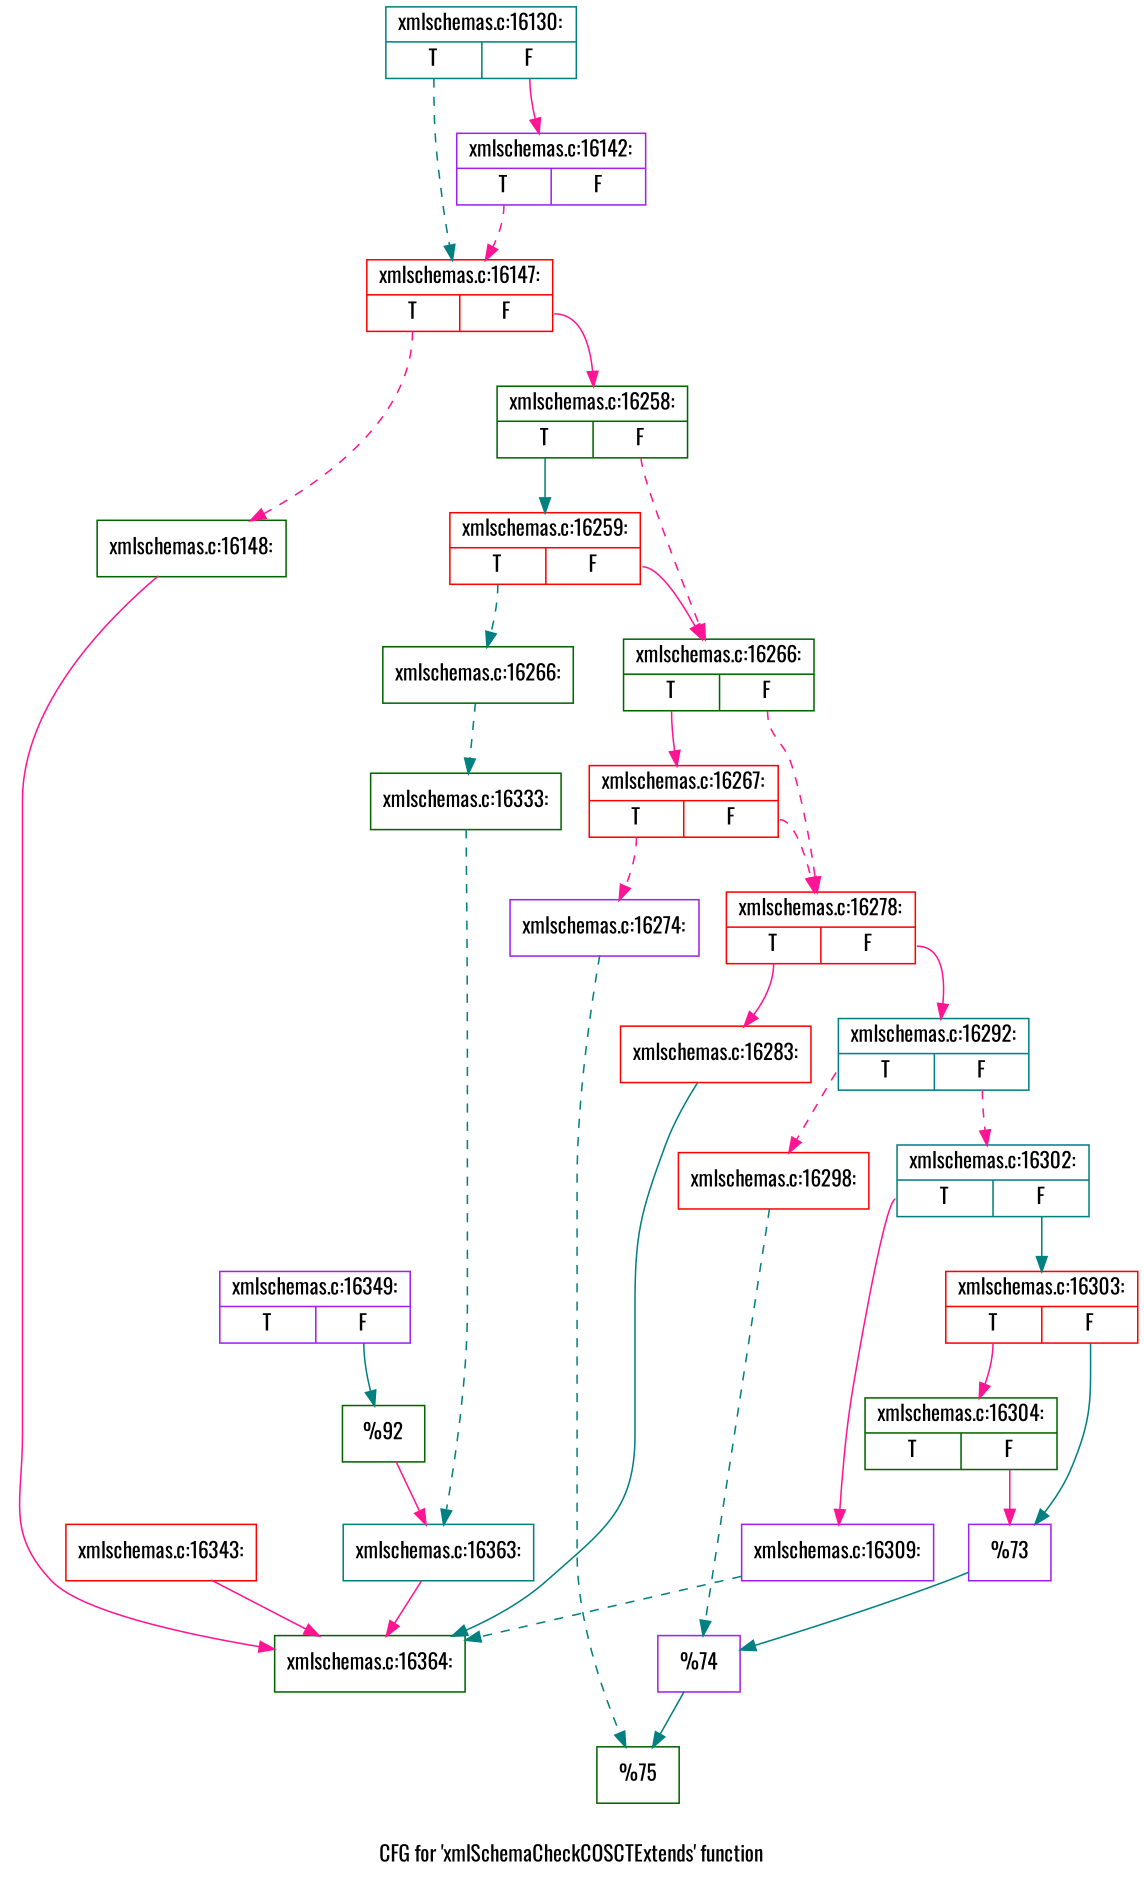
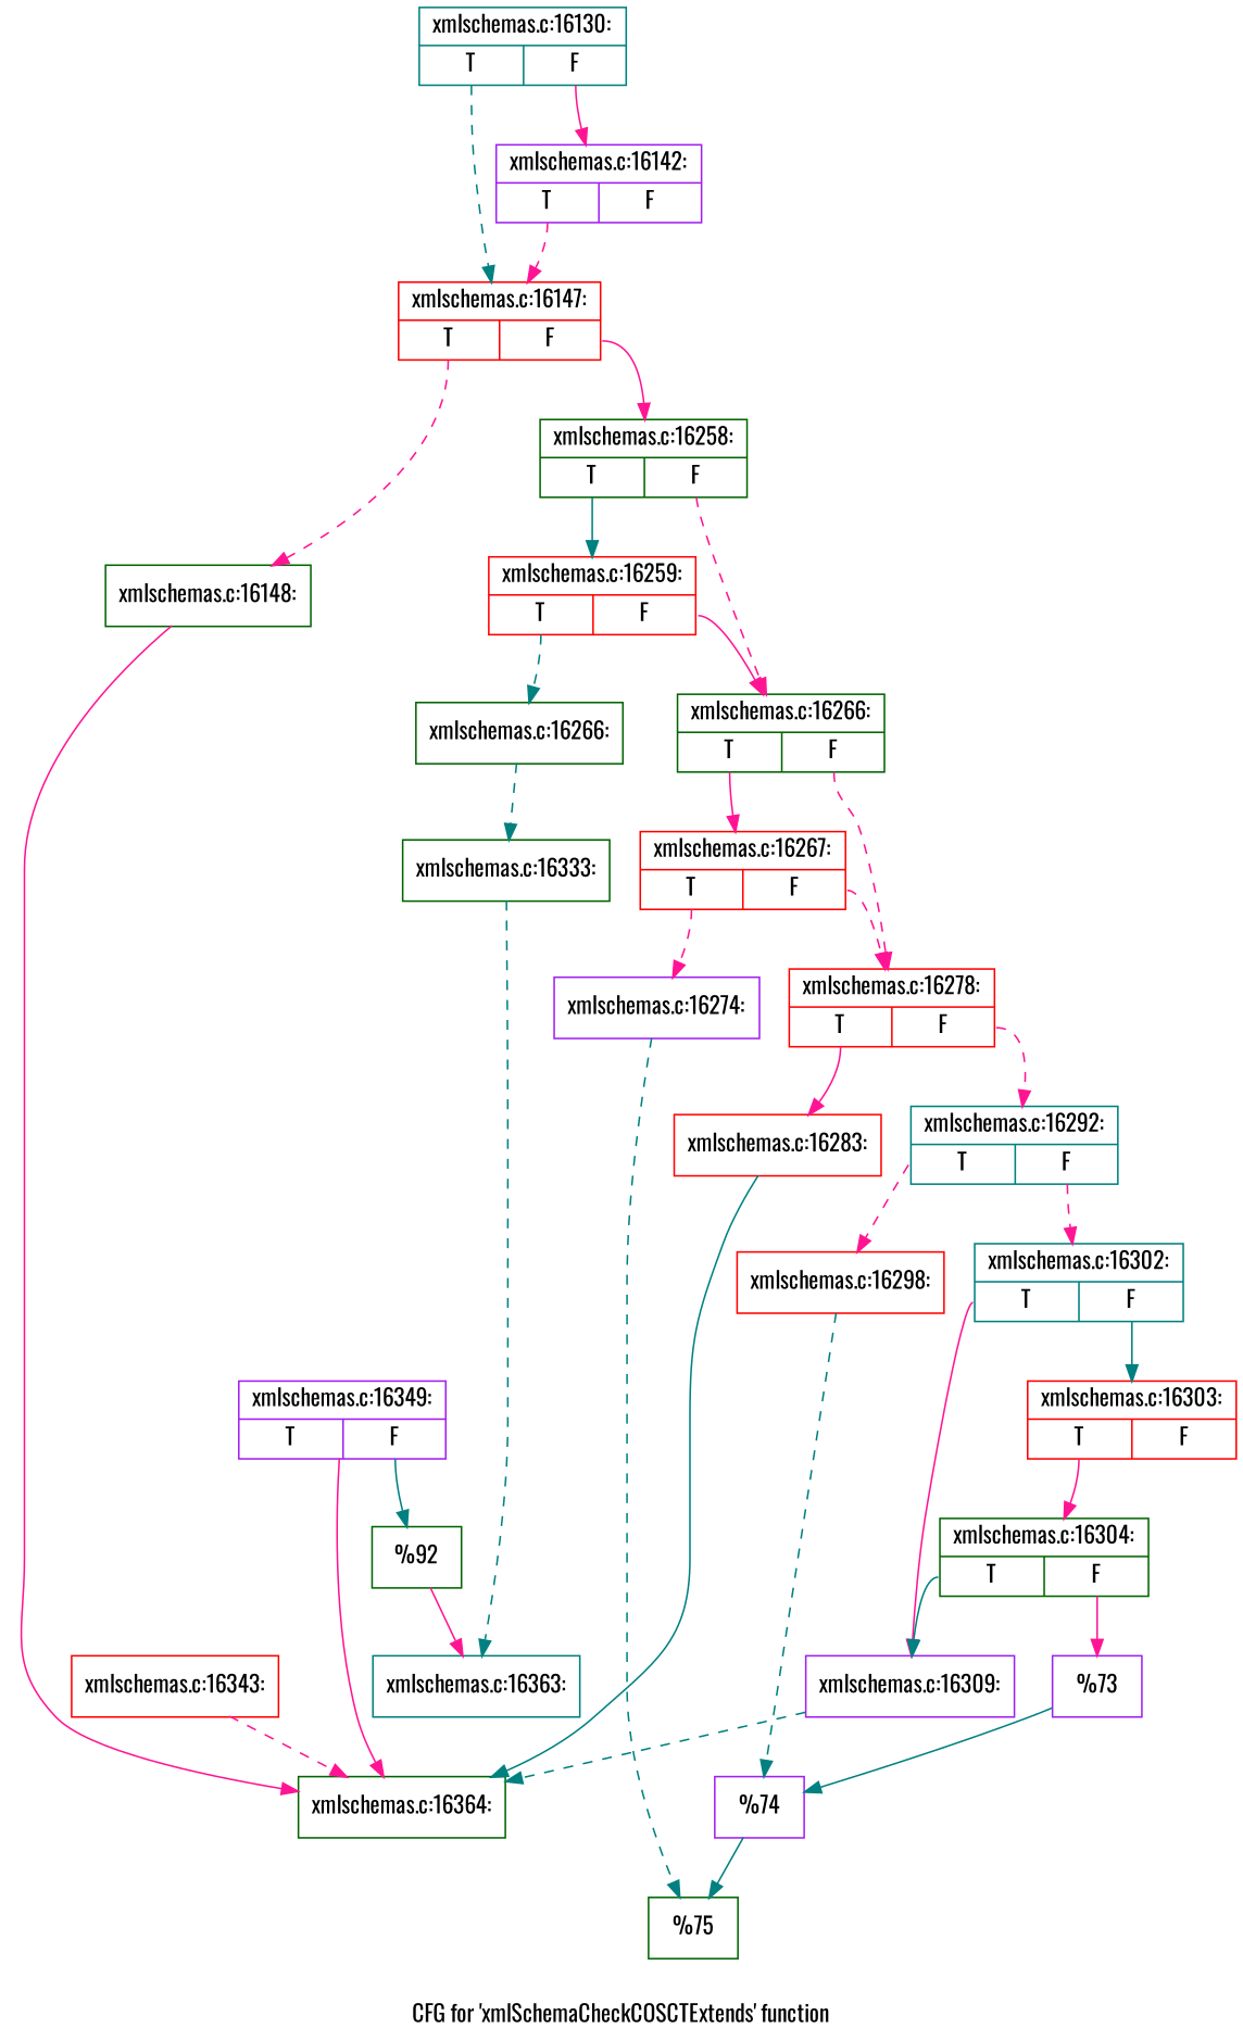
  digraph {
    fontname=Oswald
    label="CFG for 'xmlSchemaCheckCOSCTExtends' function"
    node [color=darkgreen fontname=Oswald shape=record]
    edge [color=deeppink fontname=Oswald style=solid]
    n1 [color=teal label="{xmlschemas.c:16130:|{<s0>T|<s1>F}}"]
    n2 [color=red label="{xmlschemas.c:16147:|{<s0>T|<s1>F}}"]
    n3 [color=purple label="{xmlschemas.c:16142:|{<s0>T|<s1>F}}"]
    n4 [label="{xmlschemas.c:16148:}"]
    n5 [label="{xmlschemas.c:16258:|{<s0>T|<s1>F}}"]
    n6 [label="{xmlschemas.c:16364:}"]
    n7 [color=red label="{xmlschemas.c:16259:|{<s0>T|<s1>F}}"]
    n8 [label="{xmlschemas.c:16266:|{<s0>T|<s1>F}}"]
    n9 [color=red label="{xmlschemas.c:16343:}"]
    n10 [color=purple label="{xmlschemas.c:16349:|{<s0>T|<s1>F}}"]
    n11 [label="{%92}"]
    n12 [label="{xmlschemas.c:16266:}"]
    n13 [color=red label="{xmlschemas.c:16267:|{<s0>T|<s1>F}}"]
    n14 [color=red label="{xmlschemas.c:16278:|{<s0>T|<s1>F}}"]
    n15 [label="{xmlschemas.c:16333:}"]
    n16 [color=purple label="{xmlschemas.c:16274:}"]
    n17 [color=red label="{xmlschemas.c:16283:}"]
    n18 [color=teal label="{xmlschemas.c:16292:|{<s0>T|<s1>F}}"]
    n19 [color=teal label="{xmlschemas.c:16363:}"]
    n20 [label="{%75}"]
    n21 [color=red label="{xmlschemas.c:16298:}"]
    n22 [color=teal label="{xmlschemas.c:16302:|{<s0>T|<s1>F}}"]
    n23 [color=purple label="{%74}"]
    n24 [color=purple label="{xmlschemas.c:16309:}"]
    n25 [color=red label="{xmlschemas.c:16303:|{<s0>T|<s1>F}}"]
    n26 [label="{xmlschemas.c:16304:|{<s0>T|<s1>F}}"]
    n27 [color=purple label="{%73}"]
    n1 -> n2 [color=teal style=dashed tailport=s0]
    n1 -> n3 [tailport=s1]
    n2 -> n4 [style=dashed tailport=s0]
    n2 -> n5 [tailport=s1]
    n3 -> n2 [style=dashed tailport=s0]
    n4 -> n6
    n5 -> n7 [color=teal tailport=s0]
    n5 -> n8 [style=dashed tailport=s1]
    n7 -> n8 [tailport=s1]
    n7 -> n12 [color=teal style=dashed tailport=s0]
    n8 -> n13 [tailport=s0]
    n8 -> n14 [style=dashed tailport=s1]
-   n9 -> n6
+   n9 -> n6 [style=dashed]
    n10 -> n11 [color=teal tailport=s1]
    n11 -> n19
    n12 -> n15 [color=teal style=dashed]
    n13 -> n14 [style=dashed tailport=s1]
    n13 -> n16 [style=dashed tailport=s0]
    n14 -> n17 [tailport=s0]
-   n14 -> n18 [tailport=s1]
+   n14 -> n18 [style=dashed tailport=s1]
    n15 -> n19 [color=teal style=dashed]
    n16 -> n20 [color=teal style=dashed]
    n17 -> n6 [color=teal]
    n18 -> n21 [style=dashed tailport=s0]
    n18 -> n22 [style=dashed tailport=s1]
-   n19 -> n6
+   n10 -> n6
    n21 -> n23 [color=teal style=dashed]
    n22 -> n24 [tailport=s0]
    n22 -> n25 [color=teal tailport=s1]
    n23 -> n20 [color=teal]
    n24 -> n6 [color=teal style=dashed]
    n25 -> n26 [tailport=s0]
-   n25 -> n27 [color=teal tailport=s1]
+   n26 -> n24 [color=teal tailport=s0]
    n26 -> n27 [tailport=s1]
    n27 -> n23 [color=teal]
  }
